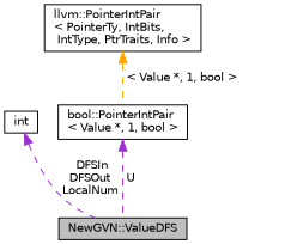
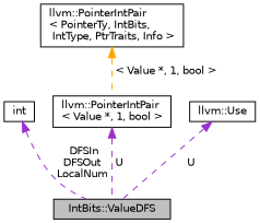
  digraph {
    node [color=black fontname=Helvetica fontsize=10 shape=box]
    edge [color=darkorchid3 dir=back fontname=Helvetica fontsize=10 labelfontname=Helvetica labelfontsize=10 style=dashed]
-   n1 [fillcolor=grey75 fontcolor=black height=0.2 label="NewGVN::ValueDFS" style=filled width=0.4]
+   n1 [fillcolor=grey75 fontcolor=black height=0.2 label="IntBits::ValueDFS" style=filled width=0.4]
    n2 [height=0.2 label=int width=0.4]
-   n3 [height=0.2 label="bool::PointerIntPair\l\< Value *, 1, bool \>" width=0.4]
+   n3 [height=0.2 label="llvm::PointerIntPair\l\< Value *, 1, bool \>" width=0.4]
    n4 [height=0.2 label="llvm::PointerIntPair\l\< PointerTy, IntBits,\l IntType, PtrTraits, Info \>" width=0.4]
+   n5 [height=0.2 label="llvm::Use" width=0.4]
    n2 -> n1 [label=" DFSIn\nDFSOut\nLocalNum"]
    n3 -> n1 [label=" U"]
    n4 -> n3 [color=orange label=" \< Value *, 1, bool \>"]
+   n5 -> n1 [label=" U"]
  }
